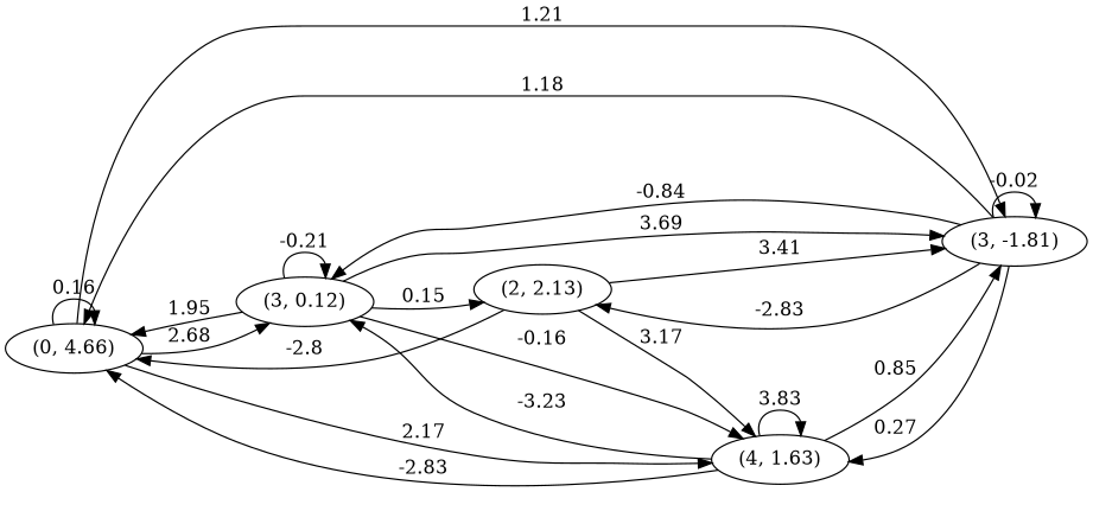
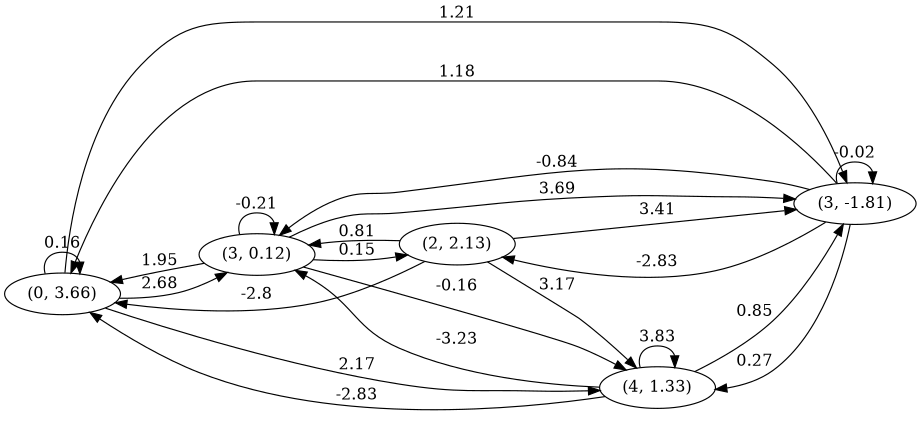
  digraph {
    fontname="DejaVu Serif"
    rankdir=LR
    node [fontname="DejaVu Serif"]
    edge [fontname="DejaVu Serif"]
-   n1 [label="(0, 4.66)"]
+   n1 [label="(0, 3.66)"]
    n2 [label="(3, 0.12)"]
    n3 [label="(3, -1.81)"]
-   n4 [label="(4, 1.63)"]
+   n4 [label="(4, 1.33)"]
    n5 [label="(2, 2.13)"]
    n1 -> n1 [label=0.16]
    n1 -> n2 [label=2.68]
    n1 -> n3 [label=1.21]
    n1 -> n4 [label=2.17]
    n2 -> n1 [label=1.95]
    n2 -> n2 [label=-0.21]
    n2 -> n3 [label=3.69]
    n2 -> n4 [label=-0.16]
    n2 -> n5 [label=0.15]
    n3 -> n1 [label=1.18]
    n3 -> n2 [label=-0.84]
    n3 -> n3 [label=-0.02]
    n3 -> n4 [label=0.27]
    n3 -> n5 [label=-2.83]
    n4 -> n1 [label=-2.83]
    n4 -> n2 [label=-3.23]
    n4 -> n3 [label=0.85]
    n4 -> n4 [label=3.83]
    n5 -> n1 [label=-2.8]
+   n5 -> n2 [label=0.81]
    n5 -> n3 [label=3.41]
    n5 -> n4 [label=3.17]
  }
